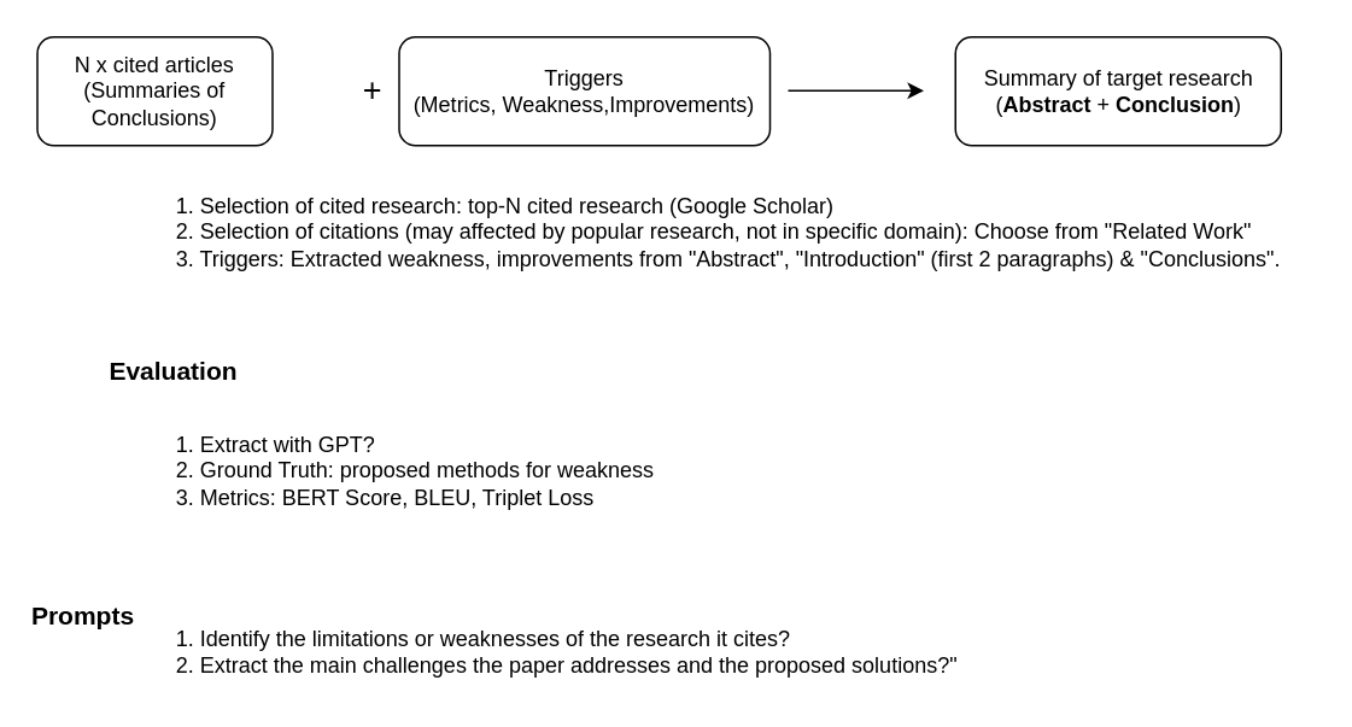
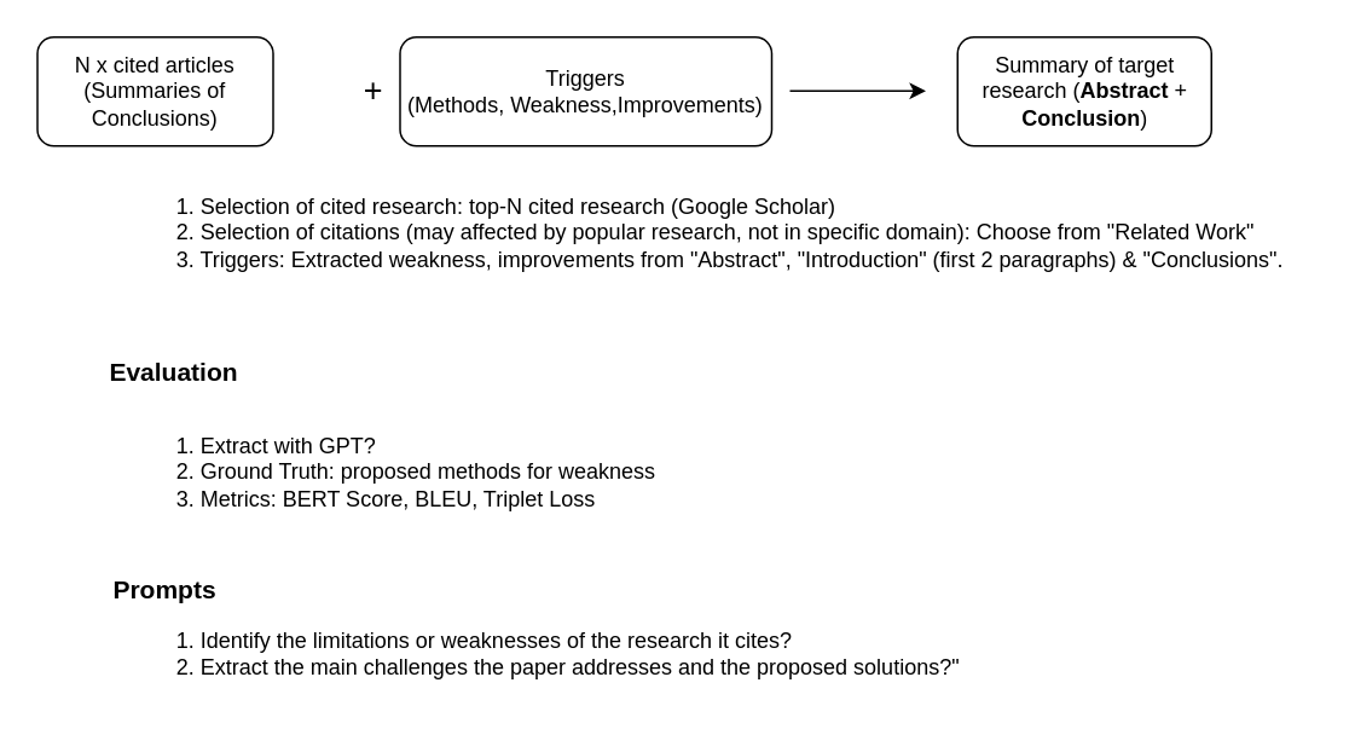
  <mxCell id="0" />
  <mxCell id="1" parent="0" />
  <mxCell id="2" value="N x cited articles&lt;br&gt;(Summaries of Conclusions)" style="rounded=1;whiteSpace=wrap;html=1;" vertex="1" parent="1"><mxGeometry x="20" y="20" width="130" height="60" as="geometry" /></mxCell>
  <mxCell id="3" value="&lt;font style=&quot;font-size: 18px;&quot;&gt;+&lt;/font&gt;" style="text;html=1;align=center;verticalAlign=middle;resizable=0;points=[];autosize=1;strokeColor=none;fillColor=none;" vertex="1" parent="1"><mxGeometry x="190" y="30" width="30" height="40" as="geometry" /></mxCell>
- <mxCell id="4" value="Triggers&lt;br&gt;(Metrics, Weakness,Improvements)" style="rounded=1;whiteSpace=wrap;html=1;" vertex="1" parent="1"><mxGeometry x="220" y="20" width="205" height="60" as="geometry" /></mxCell>
+ <mxCell id="4" value="Triggers&lt;br&gt;(Methods, Weakness,Improvements)" style="rounded=1;whiteSpace=wrap;html=1;" vertex="1" parent="1"><mxGeometry x="220" y="20" width="205" height="60" as="geometry" /></mxCell>
  <mxCell id="5" value="1. Selection of cited research: top-N cited&amp;nbsp;research (Google Scholar)&lt;br&gt;2. Selection of citations (may affected by popular research, not in specific domain): Choose from &quot;Related Work&quot;&lt;br&gt;&lt;div style=&quot;&quot;&gt;3. Triggers: Extracted weakness, improvements from &quot;Abstract&quot;, &quot;Introduction&quot; (first 2 paragraphs) &amp;amp; &quot;Conclusions&quot;.&lt;/div&gt;&lt;div style=&quot;&quot;&gt;&lt;br&gt;&lt;/div&gt;" style="text;html=1;align=left;verticalAlign=middle;resizable=0;points=[];autosize=1;strokeColor=none;fillColor=none;" vertex="1" parent="1"><mxGeometry x="95" y="100" width="630" height="70" as="geometry" /></mxCell>
  <mxCell id="6" value="" style="endArrow=classic;html=1;rounded=0;" edge="1" parent="1"><mxGeometry width="50" height="50" relative="1" as="geometry"><mxPoint x="435" y="49.67" as="sourcePoint" /><mxPoint x="510" y="49.67" as="targetPoint" /></mxGeometry></mxCell>
- <mxCell id="7" value="Summary of target research (&lt;b&gt;Abstract&lt;/b&gt; + &lt;b&gt;Conclusion&lt;/b&gt;)" style="rounded=1;whiteSpace=wrap;html=1;" vertex="1" parent="1"><mxGeometry x="527.5" y="20" width="180" height="60" as="geometry" /></mxCell>
+ <mxCell id="7" value="Summary of target research (&lt;b&gt;Abstract&lt;/b&gt; + &lt;b&gt;Conclusion&lt;/b&gt;)" style="rounded=1;whiteSpace=wrap;html=1;" vertex="1" parent="1"><mxGeometry x="527.5" y="20" width="140" height="60" as="geometry" /></mxCell>
  <mxCell id="8" value="&lt;b&gt;&lt;font style=&quot;font-size: 14px;&quot;&gt;Evaluation&lt;/font&gt;&lt;/b&gt;" style="text;html=1;align=center;verticalAlign=middle;resizable=0;points=[];autosize=1;strokeColor=none;fillColor=none;" vertex="1" parent="1"><mxGeometry x="50" y="190" width="90" height="30" as="geometry" /></mxCell>
  <mxCell id="9" value="1. Extract with GPT?&lt;br&gt;2. Ground Truth: proposed methods for weakness&lt;br&gt;3. Metrics: BERT Score, BLEU, Triplet Loss" style="text;html=1;align=left;verticalAlign=middle;resizable=0;points=[];autosize=1;strokeColor=none;fillColor=none;" vertex="1" parent="1"><mxGeometry x="95" y="230" width="290" height="60" as="geometry" /></mxCell>
- <mxCell id="10" value="&lt;b&gt;&lt;font style=&quot;font-size: 14px;&quot;&gt;Prompts&lt;/font&gt;&lt;/b&gt;" style="text;html=1;align=center;verticalAlign=middle;resizable=0;points=[];autosize=1;strokeColor=none;fillColor=none;" vertex="1" parent="1"><mxGeometry x="5" y="325" width="80" height="30" as="geometry" /></mxCell>
+ <mxCell id="10" value="&lt;b&gt;&lt;font style=&quot;font-size: 14px;&quot;&gt;Prompts&lt;/font&gt;&lt;/b&gt;" style="text;html=1;align=center;verticalAlign=middle;resizable=0;points=[];autosize=1;strokeColor=none;fillColor=none;" vertex="1" parent="1"><mxGeometry x="50" y="310" width="80" height="30" as="geometry" /></mxCell>
  <mxCell id="11" value="&lt;div&gt;&lt;span style=&quot;background-color: initial;&quot;&gt;1. Identify the limitations or weaknesses of the research it cites?&lt;/span&gt;&lt;br&gt;&lt;/div&gt;&lt;div&gt;&lt;div&gt;2. Extract the main challenges the paper addresses and the proposed solutions?&quot;&lt;/div&gt;&lt;/div&gt;" style="text;html=1;align=left;verticalAlign=middle;resizable=0;points=[];autosize=1;strokeColor=none;fillColor=none;" vertex="1" parent="1"><mxGeometry x="95" y="340" width="460" height="40" as="geometry" /></mxCell>
